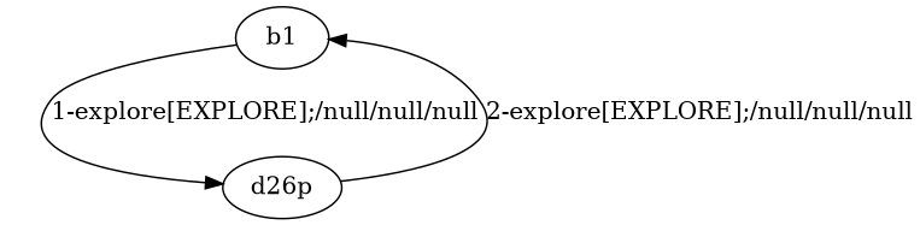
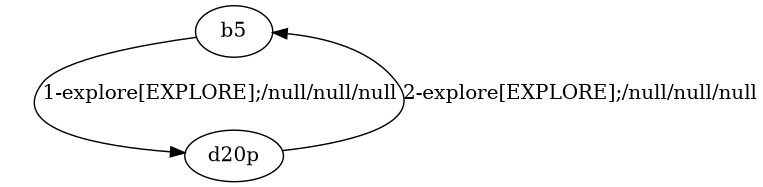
  digraph {
-   b1
-   d20p [label=d26p]
+   b1 [label=b5]
+   d20p
    b1 -> d20p [label="1-explore[EXPLORE];/null/null/null"]
    d20p -> b1 [label="2-explore[EXPLORE];/null/null/null"]
  }
